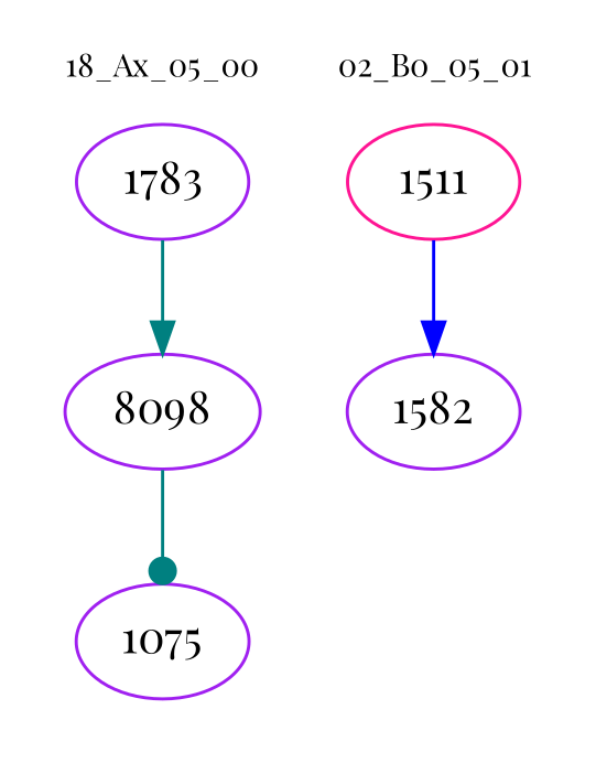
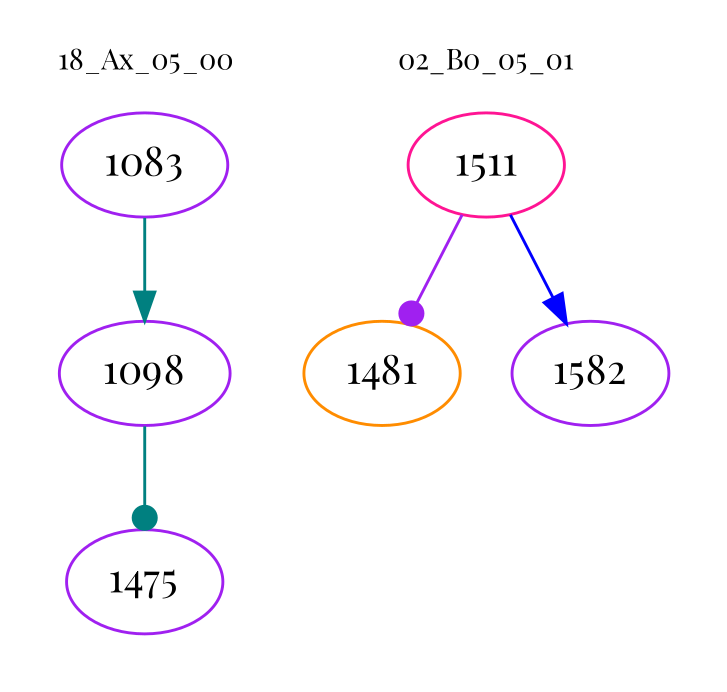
  digraph {
    fontname="Playfair Display"
    node [color=purple fontname="Playfair Display"]
    edge [arrowhead=normal color=teal fontname="Playfair Display"]
-   n1 [label=1783]
-   n2 [label=1075]
-   n3 [label=8098]
+   n1 [label=1083]
+   n2 [label=1475]
+   n3 [label=1098]
    n4 [color=deeppink label=1511]
+   n5 [color=darkorange label=1481]
    n6 [label=1582]
    subgraph cluster_1 {
      color=white
      fontsize=10
      label="18_Ax_05_00"
      n1
      n2
      n3
    }
    subgraph cluster_2 {
      color=white
      fontsize=10
      label="02_B0_05_01"
      n4
+     n5
      n6
    }
    n1 -> n3
    n3 -> n2 [arrowhead=dot]
+   n4 -> n5 [arrowhead=dot color=purple]
    n4 -> n6 [color=blue]
  }
